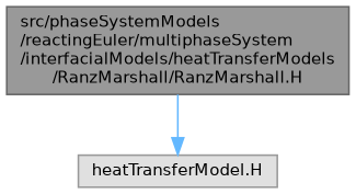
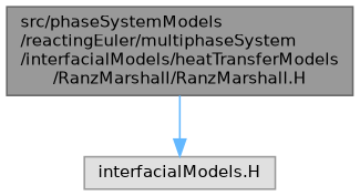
  digraph {
    node [fontname=Helvetica fontsize=10 shape=box style=filled]
    n1 [color=gray40 fillcolor=grey60 fontcolor=black height=0.2 label="src/phaseSystemModels\l/reactingEuler/multiphaseSystem\l/interfacialModels/heatTransferModels\l/RanzMarshall/RanzMarshall.H" width=0.4]
-   n2 [color=grey60 fillcolor="#E0E0E0" height=0.2 label="heatTransferModel.H" width=0.4]
+   n2 [color=grey60 fillcolor="#E0E0E0" height=0.2 label="interfacialModels.H" width=0.4]
    n1 -> n2 [color=steelblue1 fontname=Helvetica fontsize=10 labelfontname=Helvetica labelfontsize=10 style=solid]
  }
